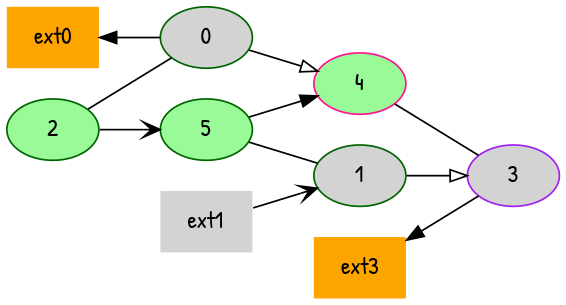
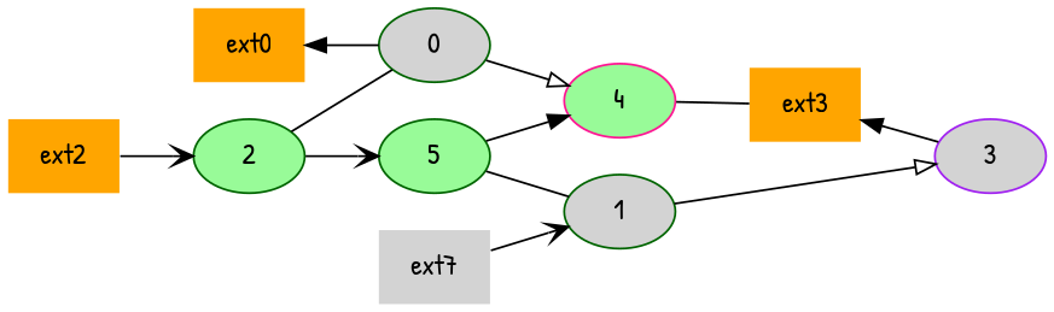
  digraph {
    fontname="Patrick Hand"
    rankdir=LR
    node [color=darkgreen fillcolor=lightgrey fontname="Patrick Hand" node_type=i style=filled]
    edge [cut_flow=uncut dir=forward edge_id=1 fontname="Patrick Hand" pdg=1]
    0
    4 [color=deeppink fillcolor=palegreen]
    1
    3 [color=purple]
    2 [fillcolor=palegreen]
    5 [fillcolor=palegreen]
    ext0 [fillcolor=orange flow=sink shape=none node_type=""]
-   ext1 [flow=source shape=none node_type=""]
+   ext1 [flow=source shape=none label=ext7 node_type=""]
+   ext2 [color=brown fillcolor=orange flow=source shape=none node_type=""]
    ext3 [fillcolor=orange flow=sink shape=none node_type=""]
    0 -> 4 [arrowhead=onormal edge_id=6]
-   4 -> 3 [dir=none edge_id=5 pdg=22]
+   4 -> ext3 [dir=none edge_id=5 pdg=22]
    1 -> 3 [arrowhead=onormal edge_id=10 pdg=11]
    2 -> 0 [dir=none edge_id=9 pdg=21]
    2 -> 5 [arrowhead=vee edge_id=7]
    5 -> 4 [arrowhead=normal edge_id=4]
    5 -> 1 [dir=none edge_id=8 pdg=22]
    ext0 -> 0 [cut_flow=reversed dir=back]
    ext1 -> 1 [arrowhead=vee cut_flow=reversed edge_id=0 pdg=11]
+   ext2 -> 2 [arrowhead=vee cut_flow=aligned]
    ext3 -> 3 [cut_flow=aligned dir=back edge_id=0 pdg=11]
  }
